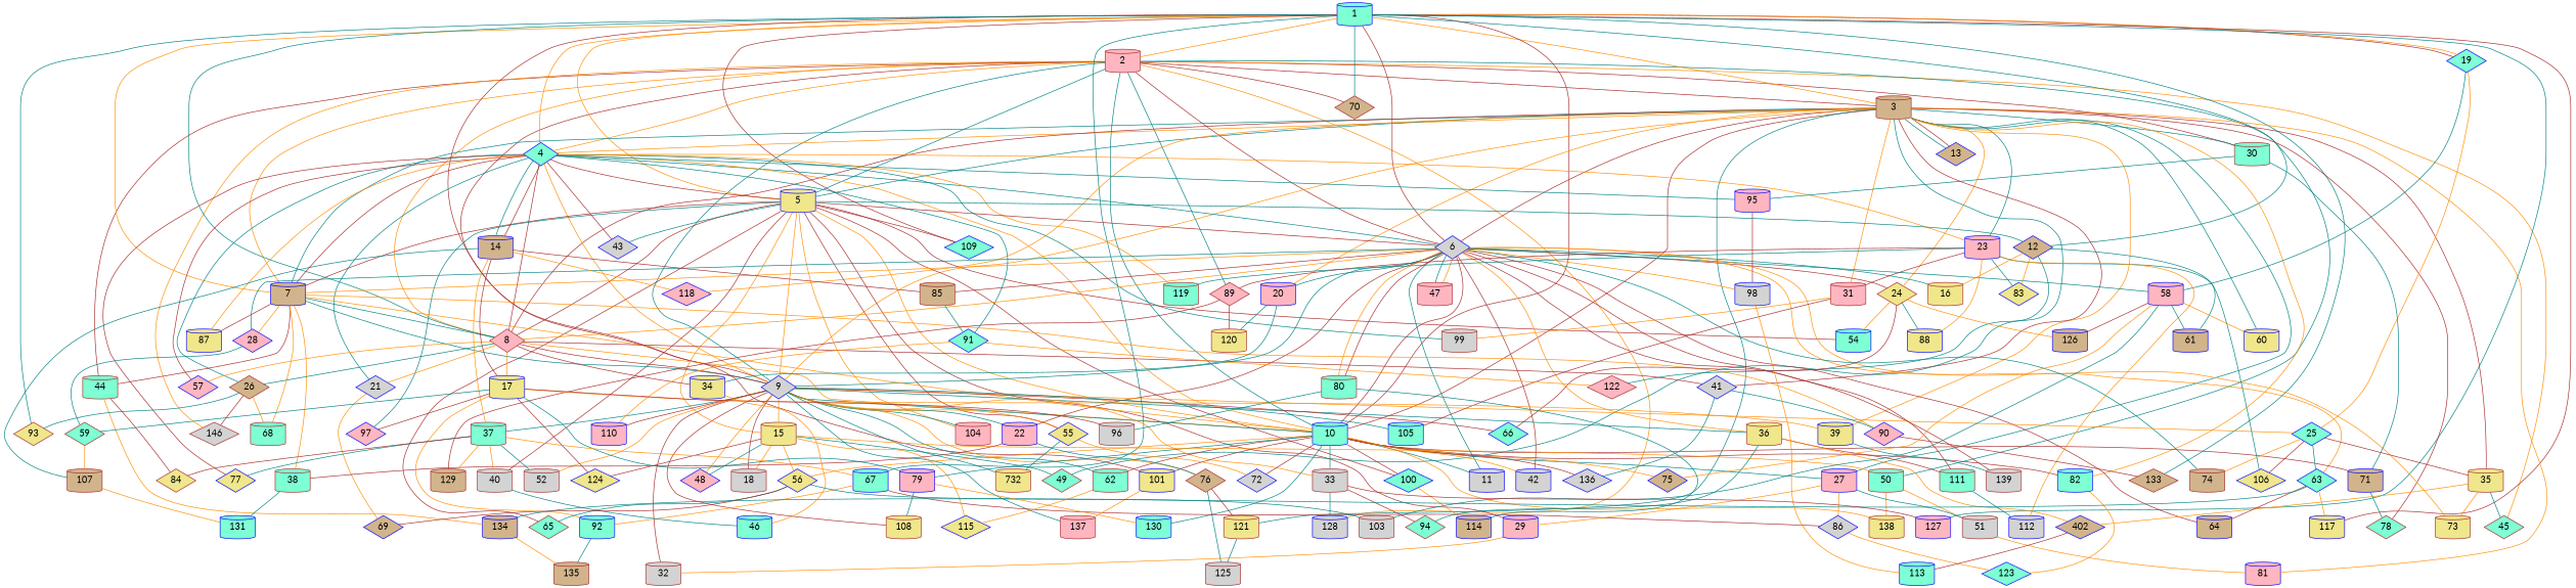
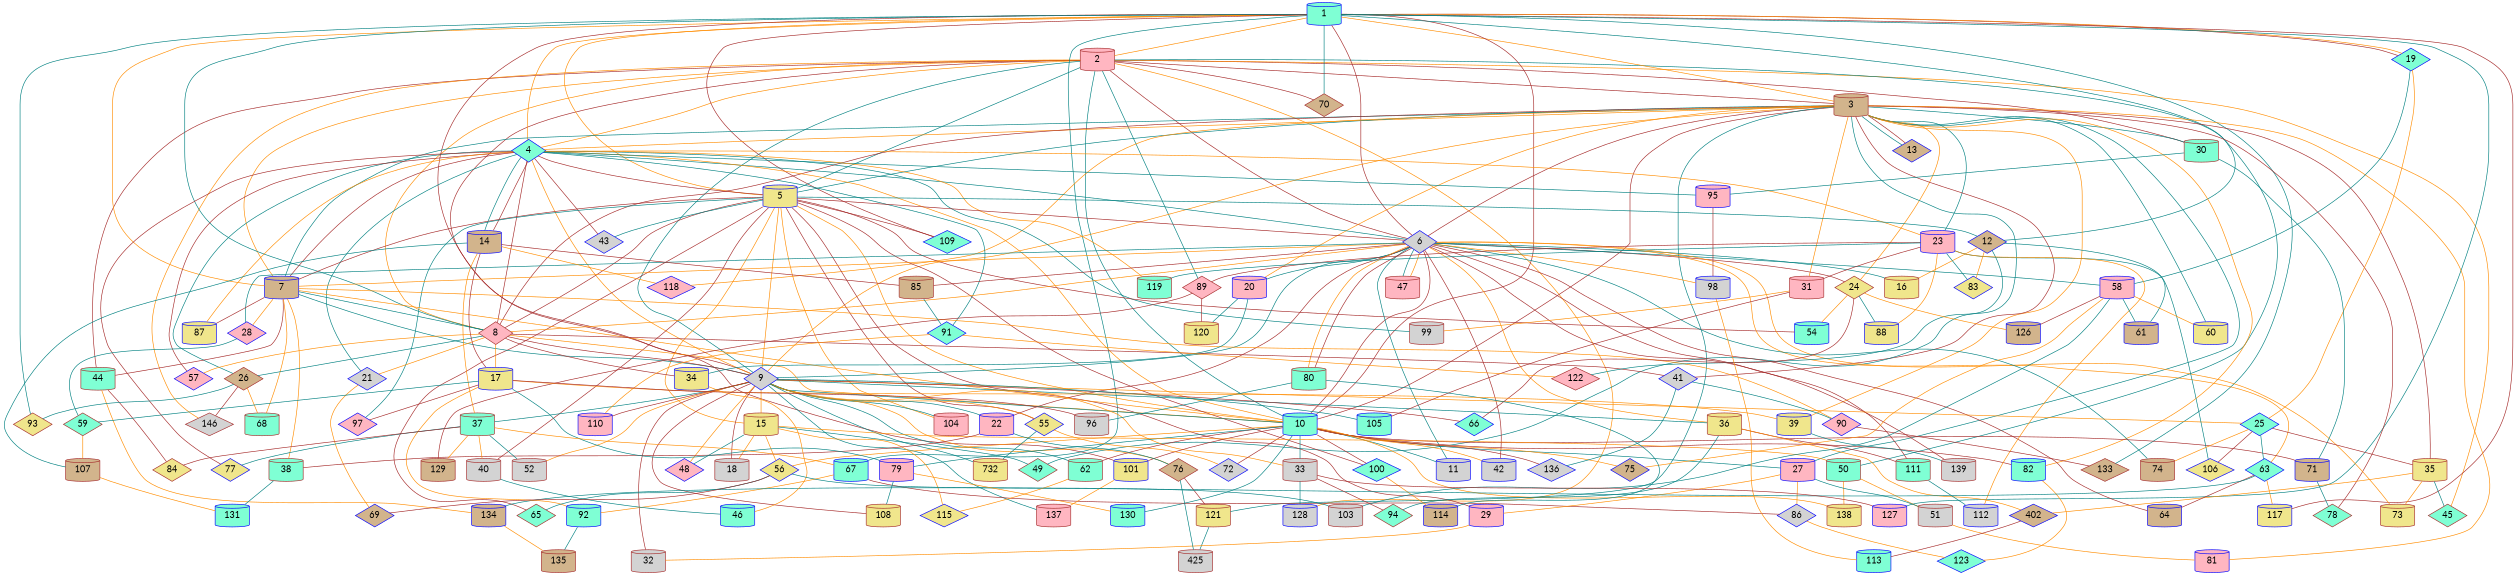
  graph {
    fontname=Lato
    node [color=blue fillcolor=aquamarine fontname=Lato shape=cylinder style=filled]
    edge [color=darkorange fontname=Lato]
    2 [color=brown fillcolor=lightpink]
    1
    3 [color=brown fillcolor=tan]
    4 [shape=diamond]
    5 [fillcolor=khaki]
    6 [fillcolor=lightgrey shape=diamond]
    7 [fillcolor=tan]
    8 [color=brown fillcolor=lightpink shape=diamond]
    9 [fillcolor=lightgrey shape=diamond]
    10
    12 [fillcolor=tan shape=diamond]
    19 [shape=diamond]
    67
    70 [color=brown fillcolor=tan shape=diamond]
    93 [color=brown fillcolor=khaki shape=diamond]
    109 [shape=diamond]
    117 [fillcolor=khaki]
    127 [fillcolor=lightpink]
    133 [color=brown fillcolor=tan shape=diamond]
    30 [color=brown]
    44 [color=brown]
    45 [color=brown shape=diamond]
    50 [color=brown]
    89 [color=brown fillcolor=lightpink shape=diamond]
    101 [fillcolor=khaki]
    n26 [color=brown fillcolor=lightgrey label=146 shape=diamond]
    128 [fillcolor=lightgrey]
    13 [fillcolor=tan shape=diamond]
    20 [fillcolor=lightpink]
    23 [fillcolor=lightpink]
    24 [color=brown fillcolor=khaki shape=diamond]
    27 [fillcolor=lightpink]
    31 [color=brown fillcolor=lightpink]
    35 [color=brown fillcolor=khaki]
    39 [fillcolor=khaki]
    41 [fillcolor=lightgrey shape=diamond]
    49 [color=brown shape=diamond]
    60 [fillcolor=khaki]
    78 [color=brown shape=diamond]
    81 [fillcolor=lightpink]
    82
    118 [fillcolor=lightpink shape=diamond]
    121 [color=brown fillcolor=khaki]
    14 [fillcolor=tan]
    21 [fillcolor=lightgrey shape=diamond]
    26 [color=brown fillcolor=tan shape=diamond]
    43 [fillcolor=lightgrey shape=diamond]
    57 [fillcolor=lightpink shape=diamond]
    77 [fillcolor=khaki shape=diamond]
    87 [fillcolor=khaki]
    91 [shape=diamond]
    95 [fillcolor=lightpink]
    99 [color=brown fillcolor=lightgrey]
    119 [color=brown]
    15 [color=brown fillcolor=khaki]
    29 [fillcolor=lightpink]
    40 [color=brown fillcolor=lightgrey]
    54
    55 [fillcolor=khaki shape=diamond]
    65 [color=brown shape=diamond]
    97 [fillcolor=lightpink shape=diamond]
    100 [shape=diamond]
    104 [color=brown fillcolor=lightpink]
    11 [fillcolor=lightgrey]
    16 [color=brown fillcolor=khaki]
    22 [fillcolor=lightpink]
    28 [fillcolor=lightpink shape=diamond]
    36 [color=brown fillcolor=khaki]
    42 [fillcolor=lightgrey]
    47 [color=brown fillcolor=lightpink]
    58 [fillcolor=lightpink]
    63 [shape=diamond]
    64 [fillcolor=tan]
    73 [color=brown fillcolor=khaki]
    74 [color=brown fillcolor=tan]
    80 [color=brown]
    85 [color=brown fillcolor=tan]
    98 [fillcolor=lightgrey]
    111 [color=brown]
    139 [color=brown fillcolor=lightgrey]
    38 [color=brown]
    68 [color=brown]
    90 [fillcolor=lightpink shape=diamond]
    17 [fillcolor=khaki]
    34 [fillcolor=khaki]
    18 [color=brown fillcolor=lightgrey]
    25 [shape=diamond]
    32 [color=brown fillcolor=lightgrey]
    33 [color=brown fillcolor=lightgrey]
    37 [color=brown]
    48 [fillcolor=lightpink shape=diamond]
    52 [color=brown fillcolor=lightgrey]
    62 [color=brown]
    66 [shape=diamond]
    76 [color=brown fillcolor=tan shape=diamond]
    105
    108 [color=brown fillcolor=khaki]
    110 [fillcolor=lightpink]
    n99 [color=brown fillcolor=khaki label=732]
    137 [color=brown fillcolor=lightpink]
    56 [fillcolor=khaki shape=diamond]
    71 [fillcolor=tan]
    72 [fillcolor=lightgrey shape=diamond]
    75 [fillcolor=tan shape=diamond]
    79 [fillcolor=lightpink]
    130
    136 [fillcolor=lightgrey shape=diamond]
    138 [color=brown fillcolor=khaki]
    61 [fillcolor=tan]
    83 [fillcolor=khaki shape=diamond]
    122 [color=brown fillcolor=lightpink shape=diamond]
    92
    86 [fillcolor=lightgrey shape=diamond]
    84 [color=brown fillcolor=khaki shape=diamond]
    134 [fillcolor=tan]
    51 [color=brown fillcolor=lightgrey]
    120 [color=brown fillcolor=khaki]
    129 [color=brown fillcolor=tan]
    88 [fillcolor=khaki]
    106 [fillcolor=khaki shape=diamond]
    112 [fillcolor=lightgrey]
    126 [fillcolor=tan]
    n123 [fillcolor=tan label=402 shape=diamond]
    123 [shape=diamond]
-   125 [color=brown fillcolor=lightgrey]
+   125 [color=brown fillcolor=lightgrey label=425]
    107 [color=brown fillcolor=tan]
    69 [fillcolor=tan shape=diamond]
    115 [fillcolor=khaki shape=diamond]
-   124 [fillcolor=khaki shape=diamond]
    46
    114 [fillcolor=tan]
    59 [color=brown shape=diamond]
    94 [color=brown shape=diamond]
    103 [color=brown fillcolor=lightgrey]
    96 [color=brown fillcolor=lightgrey]
    113
    131
    135 [color=brown fillcolor=tan]
    2 -- 3 [color=brown]
    2 -- 4
    2 -- 5 [color=teal]
    2 -- 6 [color=brown]
    2 -- 7
    2 -- 8
    2 -- 9 [color=teal]
    2 -- 10 [color=teal]
    2 -- 70 [color=brown]
    2 -- 30 [color=brown]
    2 -- 44 [color=brown]
    2 -- 45
    2 -- 50 [color=teal]
    2 -- 89 [color=teal]
    2 -- 101 [color=brown]
    2 -- n26
    2 -- 128
    1 -- 2
    1 -- 3
    1 -- 4
    1 -- 5
    1 -- 6 [color=brown]
    1 -- 7
    1 -- 8 [color=teal]
    1 -- 9 [color=brown]
    1 -- 10 [color=brown]
    1 -- 12 [color=teal]
    1 -- 19 [color=brown]
    1 -- 19
    1 -- 67 [color=teal]
    1 -- 70 [color=teal]
    1 -- 93 [color=teal]
    1 -- 109 [color=brown]
    1 -- 117 [color=brown]
    1 -- 127 [color=teal]
    1 -- 133 [color=teal]
    3 -- 4
    3 -- 5 [color=teal]
    3 -- 6 [color=brown]
    3 -- 7 [color=teal]
    3 -- 8 [color=brown]
    3 -- 9
    3 -- 10 [color=brown]
    3 -- 30 [color=teal]
    3 -- 13 [color=teal]
    3 -- 13 [color=brown]
    3 -- 20
    3 -- 23 [color=teal]
    3 -- 24
    3 -- 27 [color=teal]
    3 -- 31
    3 -- 35 [color=brown]
    3 -- 39
    3 -- 41 [color=brown]
    3 -- 49 [color=teal]
    3 -- 60 [color=teal]
    3 -- 78 [color=brown]
    3 -- 81
    3 -- 82
    3 -- 118
    3 -- 121 [color=teal]
    4 -- 5 [color=brown]
    4 -- 6 [color=teal]
    4 -- 7 [color=brown]
    4 -- 8 [color=brown]
    4 -- 9
    4 -- 10
    4 -- 23
    4 -- 14 [color=teal]
    4 -- 14 [color=brown]
    4 -- 21 [color=teal]
    4 -- 26 [color=teal]
    4 -- 43 [color=brown]
    4 -- 57 [color=brown]
    4 -- 77 [color=brown]
    4 -- 87
    4 -- 91 [color=teal]
    4 -- 95 [color=teal]
    4 -- 99 [color=teal]
    4 -- 119
    5 -- 6 [color=brown]
    5 -- 7 [color=brown]
    5 -- 8 [color=brown]
    5 -- 9
    5 -- 10
    5 -- 12 [color=teal]
    5 -- 109 [color=brown]
    5 -- 43 [color=teal]
    5 -- 15
    5 -- 29 [color=brown]
    5 -- 40 [color=brown]
    5 -- 54 [color=brown]
    5 -- 55 [color=brown]
    5 -- 65 [color=brown]
    5 -- 97 [color=teal]
    5 -- 100 [color=brown]
    5 -- 104
    6 -- 7
    6 -- 8
    6 -- 9 [color=teal]
    6 -- 10 [color=brown]
    6 -- 20 [color=teal]
    6 -- 24 [color=brown]
    6 -- 11 [color=teal]
    6 -- 16 [color=teal]
    6 -- 22 [color=brown]
    6 -- 28 [color=teal]
    6 -- 36
    6 -- 42 [color=brown]
    6 -- 47 [color=teal]
    6 -- 47
    6 -- 58 [color=teal]
    6 -- 63
    6 -- 64 [color=brown]
    6 -- 73
    6 -- 74 [color=teal]
    6 -- 80
    6 -- 80 [color=brown]
    6 -- 85 [color=brown]
    6 -- 98
    6 -- 111 [color=brown]
    6 -- 139 [color=brown]
    7 -- 8 [color=teal]
    7 -- 9 [color=teal]
    7 -- 10
    7 -- 44 [color=brown]
    7 -- 87 [color=brown]
    7 -- 28
    7 -- 38
    7 -- 68
    7 -- 90
    8 -- 9 [color=brown]
    8 -- 10
    8 -- 41 [color=brown]
    8 -- 21
    8 -- 26 [color=teal]
    8 -- 57
    8 -- 17
    8 -- 34 [color=brown]
    9 -- 10 [color=teal]
    9 -- 15
    9 -- 55
    9 -- 104 [color=teal]
    9 -- 22 [color=teal]
    9 -- 36 [color=teal]
    9 -- 18 [color=brown]
    9 -- 25
    9 -- 32 [color=brown]
    9 -- 33
    9 -- 37 [color=teal]
    9 -- 48
    9 -- 52
    9 -- 62 [color=teal]
    9 -- 66 [color=brown]
    9 -- 76
    9 -- 105 [color=teal]
    9 -- 108 [color=brown]
    9 -- 110 [color=brown]
    9 -- n99 [color=teal]
    9 -- 137 [color=teal]
    10 -- 101 [color=brown]
    10 -- 27 [color=teal]
    10 -- 82 [color=brown]
    10 -- 100 [color=brown]
    10 -- 11 [color=teal]
    10 -- 42
    10 -- 33 [color=teal]
    10 -- 62 [color=brown]
    10 -- 56
    10 -- 71 [color=brown]
    10 -- 72 [color=brown]
    10 -- 75
    10 -- 79 [color=teal]
    10 -- 130 [color=teal]
    10 -- 136 [color=brown]
    10 -- 138
    12 -- 16
    12 -- 61 [color=teal]
    12 -- 83
    12 -- 122 [color=teal]
    19 -- 58 [color=teal]
    19 -- 25
    67 -- 92
    67 -- 86 [color=brown]
    30 -- 95 [color=teal]
    30 -- 71 [color=teal]
    44 -- 84 [color=brown]
    44 -- 134
    50 -- 138
    50 -- 51
    89 -- 120 [color=brown]
    89 -- 129 [color=brown]
    101 -- 137
    20 -- 34 [color=teal]
    20 -- 120 [color=teal]
    23 -- 89 [color=brown]
    23 -- 31 [color=brown]
    23 -- 119 [color=teal]
    23 -- 83 [color=teal]
    23 -- 88
    23 -- 106 [color=teal]
    23 -- 112
    24 -- 54
    24 -- 66 [color=brown]
    24 -- 88 [color=teal]
    24 -- 126
    27 -- 29
    27 -- 86
    27 -- 51 [color=teal]
    31 -- 99
    31 -- 105 [color=brown]
    35 -- 45 [color=teal]
    35 -- 73
    35 -- n123
    39 -- 139 [color=teal]
    41 -- 90 [color=teal]
    41 -- 136 [color=teal]
    82 -- 123
    121 -- 125 [color=teal]
    14 -- 118
    14 -- 85 [color=brown]
    14 -- 17 [color=brown]
    14 -- 37
    14 -- 107 [color=teal]
    21 -- 69
    26 -- 93 [color=teal]
    26 -- n26 [color=brown]
    26 -- 68
    91 -- 110
    91 -- 122
    95 -- 98 [color=brown]
    15 -- 50
    15 -- 49 [color=teal]
    15 -- 18
    15 -- 48 [color=teal]
    15 -- 56
    15 -- 115
-   15 -- 124 [color=brown]
    29 -- 32
    40 -- 46 [color=teal]
    55 -- n99 [color=teal]
    55 -- 72
    100 -- 114
    22 -- 38 [color=brown]
    22 -- 76 [color=teal]
    28 -- 59 [color=teal]
    36 -- 111 [color=brown]
    36 -- n123
    36 -- 94 [color=teal]
    58 -- 60
    58 -- 75
    58 -- 61 [color=teal]
    58 -- 126 [color=brown]
    58 -- 103 [color=teal]
    63 -- 117
    63 -- 64 [color=brown]
    63 -- 134 [color=teal]
    80 -- 114 [color=teal]
    80 -- 96 [color=teal]
    85 -- 91 [color=teal]
    98 -- 113
    111 -- 112 [color=teal]
    38 -- 131 [color=teal]
    90 -- 133 [color=brown]
    17 -- 39
    17 -- 97 [color=brown]
    17 -- 79 [color=teal]
    17 -- 92
-   17 -- 124 [color=brown]
    17 -- 59 [color=teal]
    17 -- 96 [color=brown]
    34 -- 46
    25 -- 35 [color=brown]
    25 -- 63 [color=teal]
    25 -- 74
    25 -- 106 [color=brown]
    33 -- 127 [color=brown]
    33 -- 128 [color=teal]
    33 -- 94 [color=brown]
    37 -- 67
    37 -- 77 [color=teal]
    37 -- 40
    37 -- 52 [color=teal]
    37 -- 84 [color=brown]
    37 -- 129
    62 -- 115
    76 -- 121 [color=brown]
    76 -- 125 [color=teal]
    56 -- 65 [color=teal]
    56 -- 69 [color=brown]
    56 -- 103 [color=teal]
    71 -- 78 [color=teal]
    79 -- 108 [color=teal]
    79 -- 130
    92 -- 135 [color=teal]
    86 -- 123
    134 -- 135
    51 -- 81
    n123 -- 113 [color=brown]
    107 -- 131
    59 -- 107
  }
